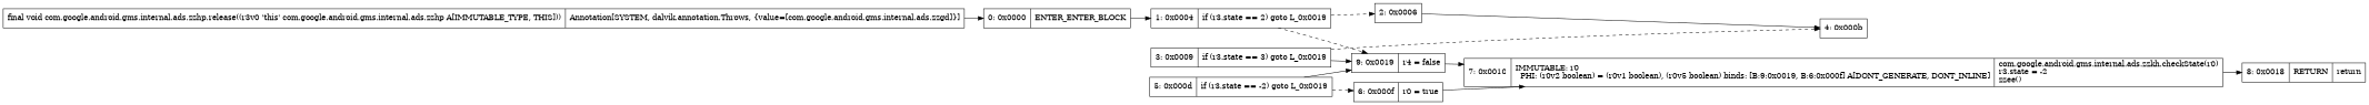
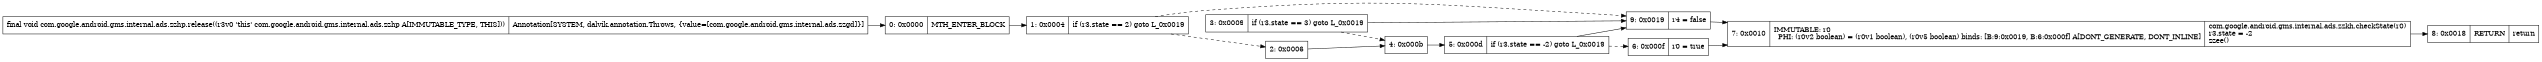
  digraph {
    rankdir=LR
    node [shape=record]
-   n1 [label="{0\:\ 0x0000|ENTER_ENTER_BLOCK\l}"]
+   n1 [label="{0\:\ 0x0000|MTH_ENTER_BLOCK\l}"]
    n2 [label="{1\:\ 0x0004|if (r3.state == 2) goto L_0x0019\l}"]
    n3 [label="{2\:\ 0x0006}"]
    n4 [label="{9\:\ 0x0019|r4 = false\l}"]
    n5 [label="{4\:\ 0x000b}"]
    n6 [label="{7\:\ 0x0010|IMMUTABLE: r0 \l  PHI: (r0v2 boolean) = (r0v1 boolean), (r0v5 boolean) binds: [B:9:0x0019, B:6:0x000f] A[DONT_GENERATE, DONT_INLINE]\l|com.google.android.gms.internal.ads.zzkh.checkState(r0)\lr3.state = \-2\lzzee()\l}"]
    n7 [label="{3\:\ 0x0009|if (r3.state == 3) goto L_0x0019\l}"]
    n8 [label="{5\:\ 0x000d|if (r3.state == \-2) goto L_0x0019\l}"]
    n9 [label="{6\:\ 0x000f|r0 = true\l}"]
    n10 [label="{8\:\ 0x0018|RETURN\l|return\l}"]
    n11 [label="{final void com.google.android.gms.internal.ads.zzhp.release((r3v0 'this' com.google.android.gms.internal.ads.zzhp A[IMMUTABLE_TYPE, THIS]))  | Annotation[SYSTEM, dalvik.annotation.Throws, \{value=[com.google.android.gms.internal.ads.zzgd]\}]\l}"]
    n1 -> n2
    n2 -> n3 [style=dashed]
    n2 -> n4 [style=dashed]
    n3 -> n5
    n4 -> n6
+   n5 -> n8
    n6 -> n10
    n7 -> n4
    n7 -> n5 [style=dashed]
    n8 -> n4
    n8 -> n9 [style=dashed]
    n9 -> n6
    n11 -> n1
  }
